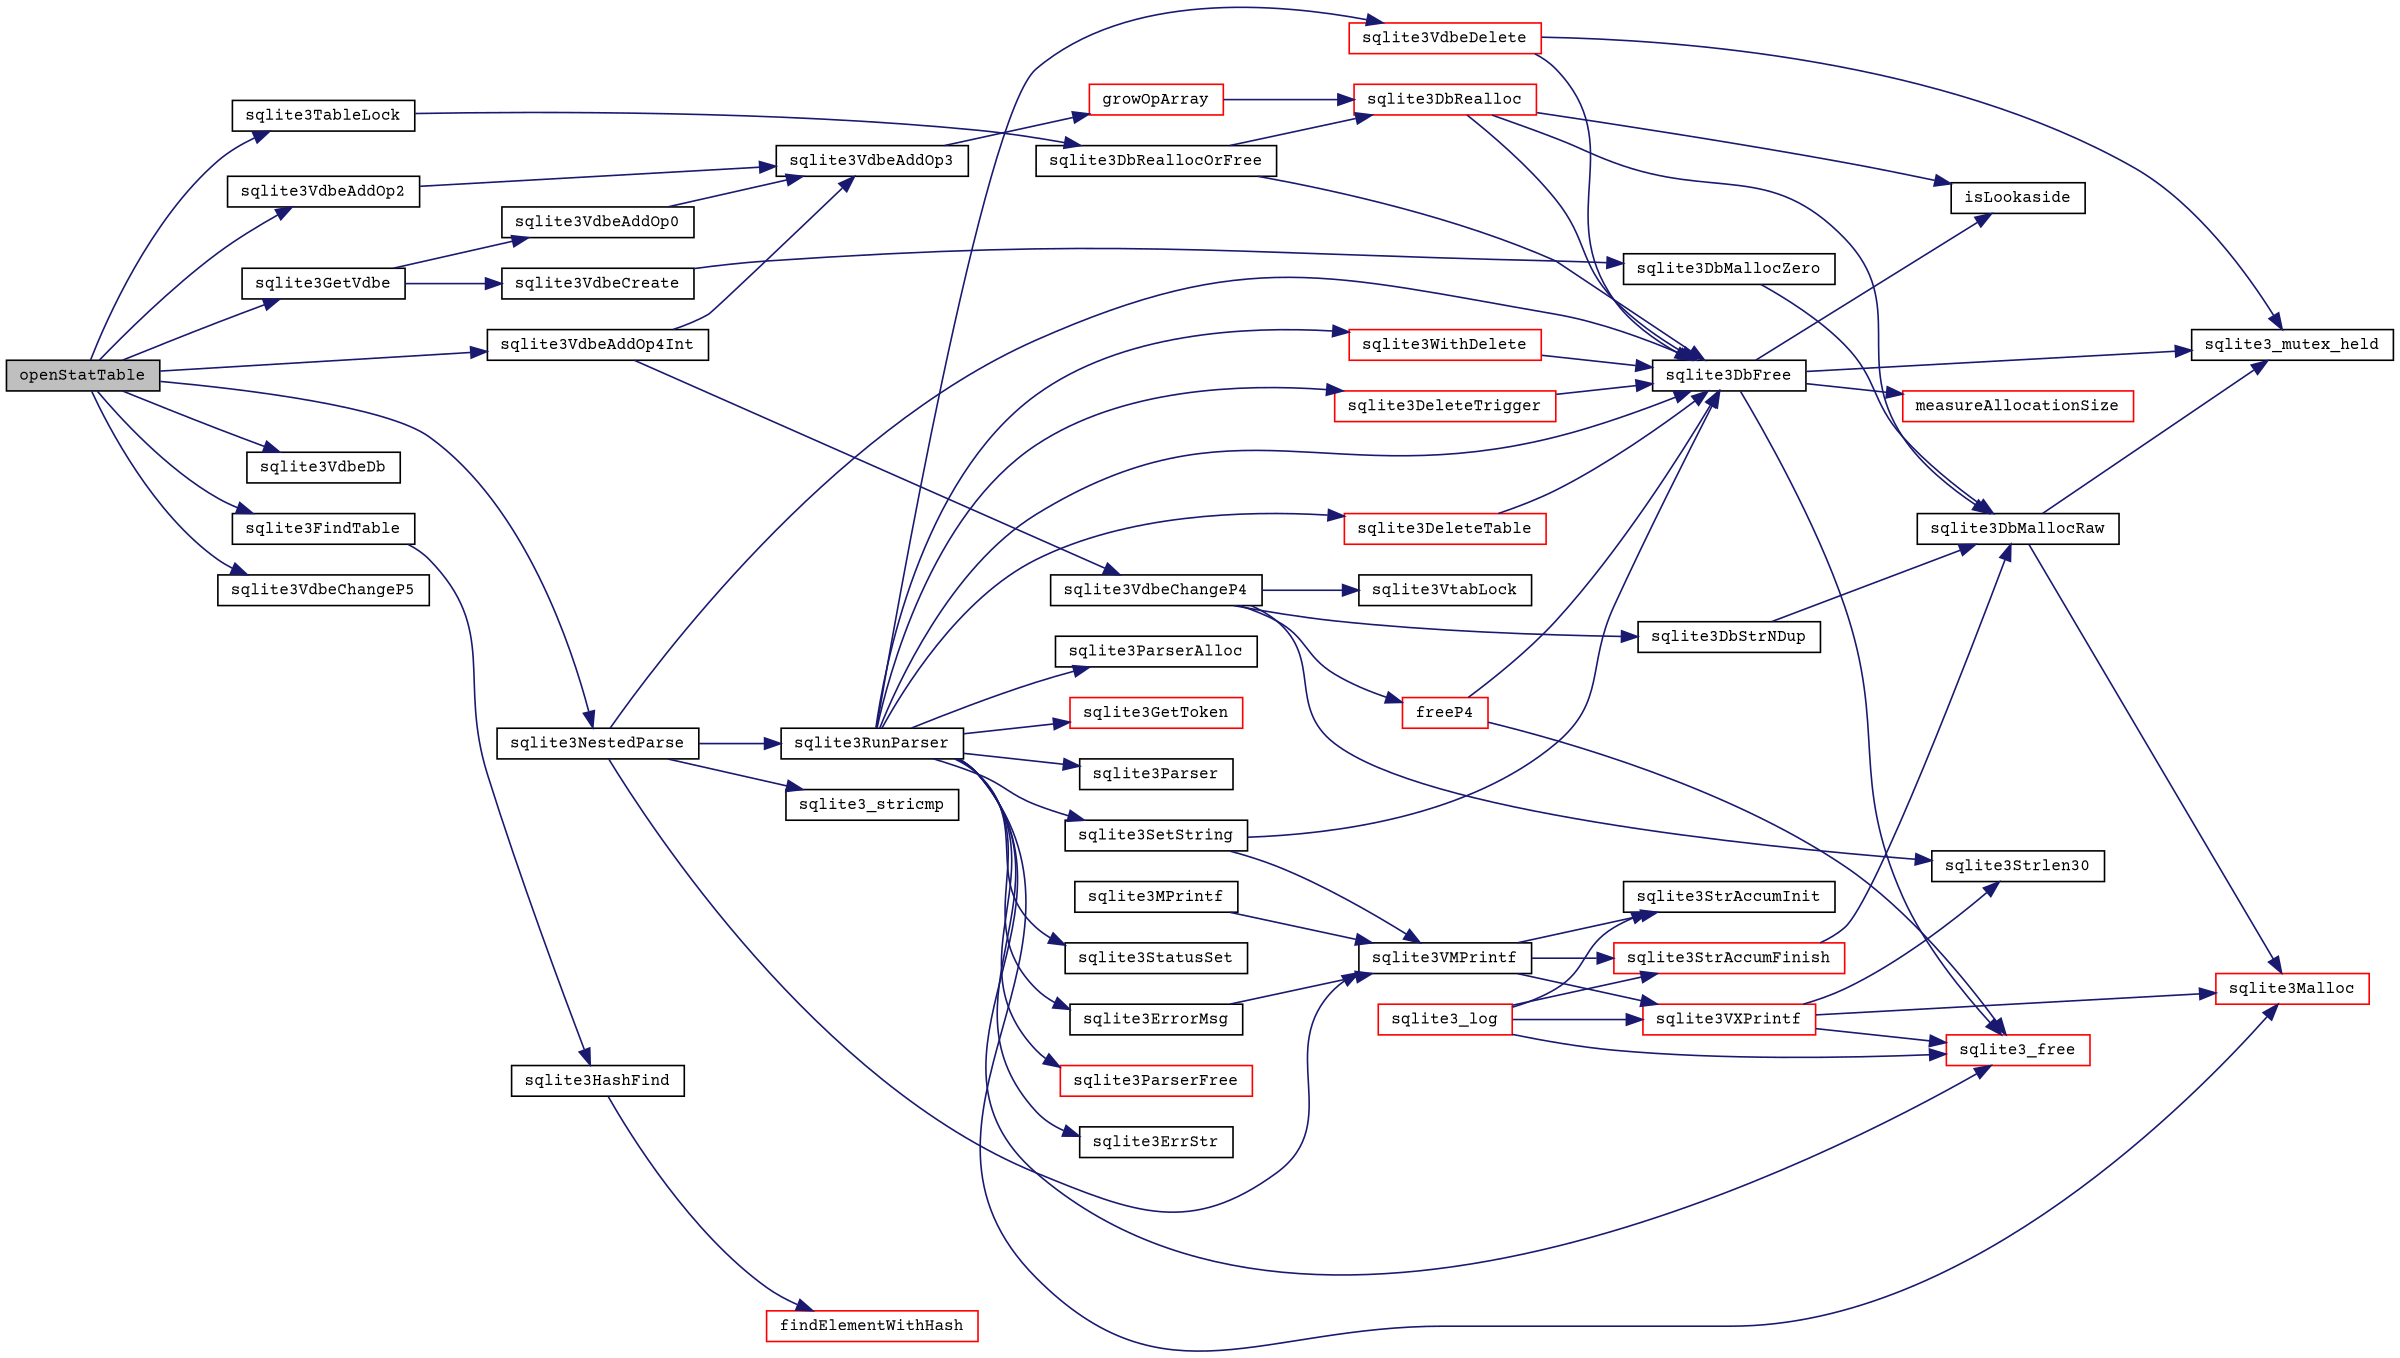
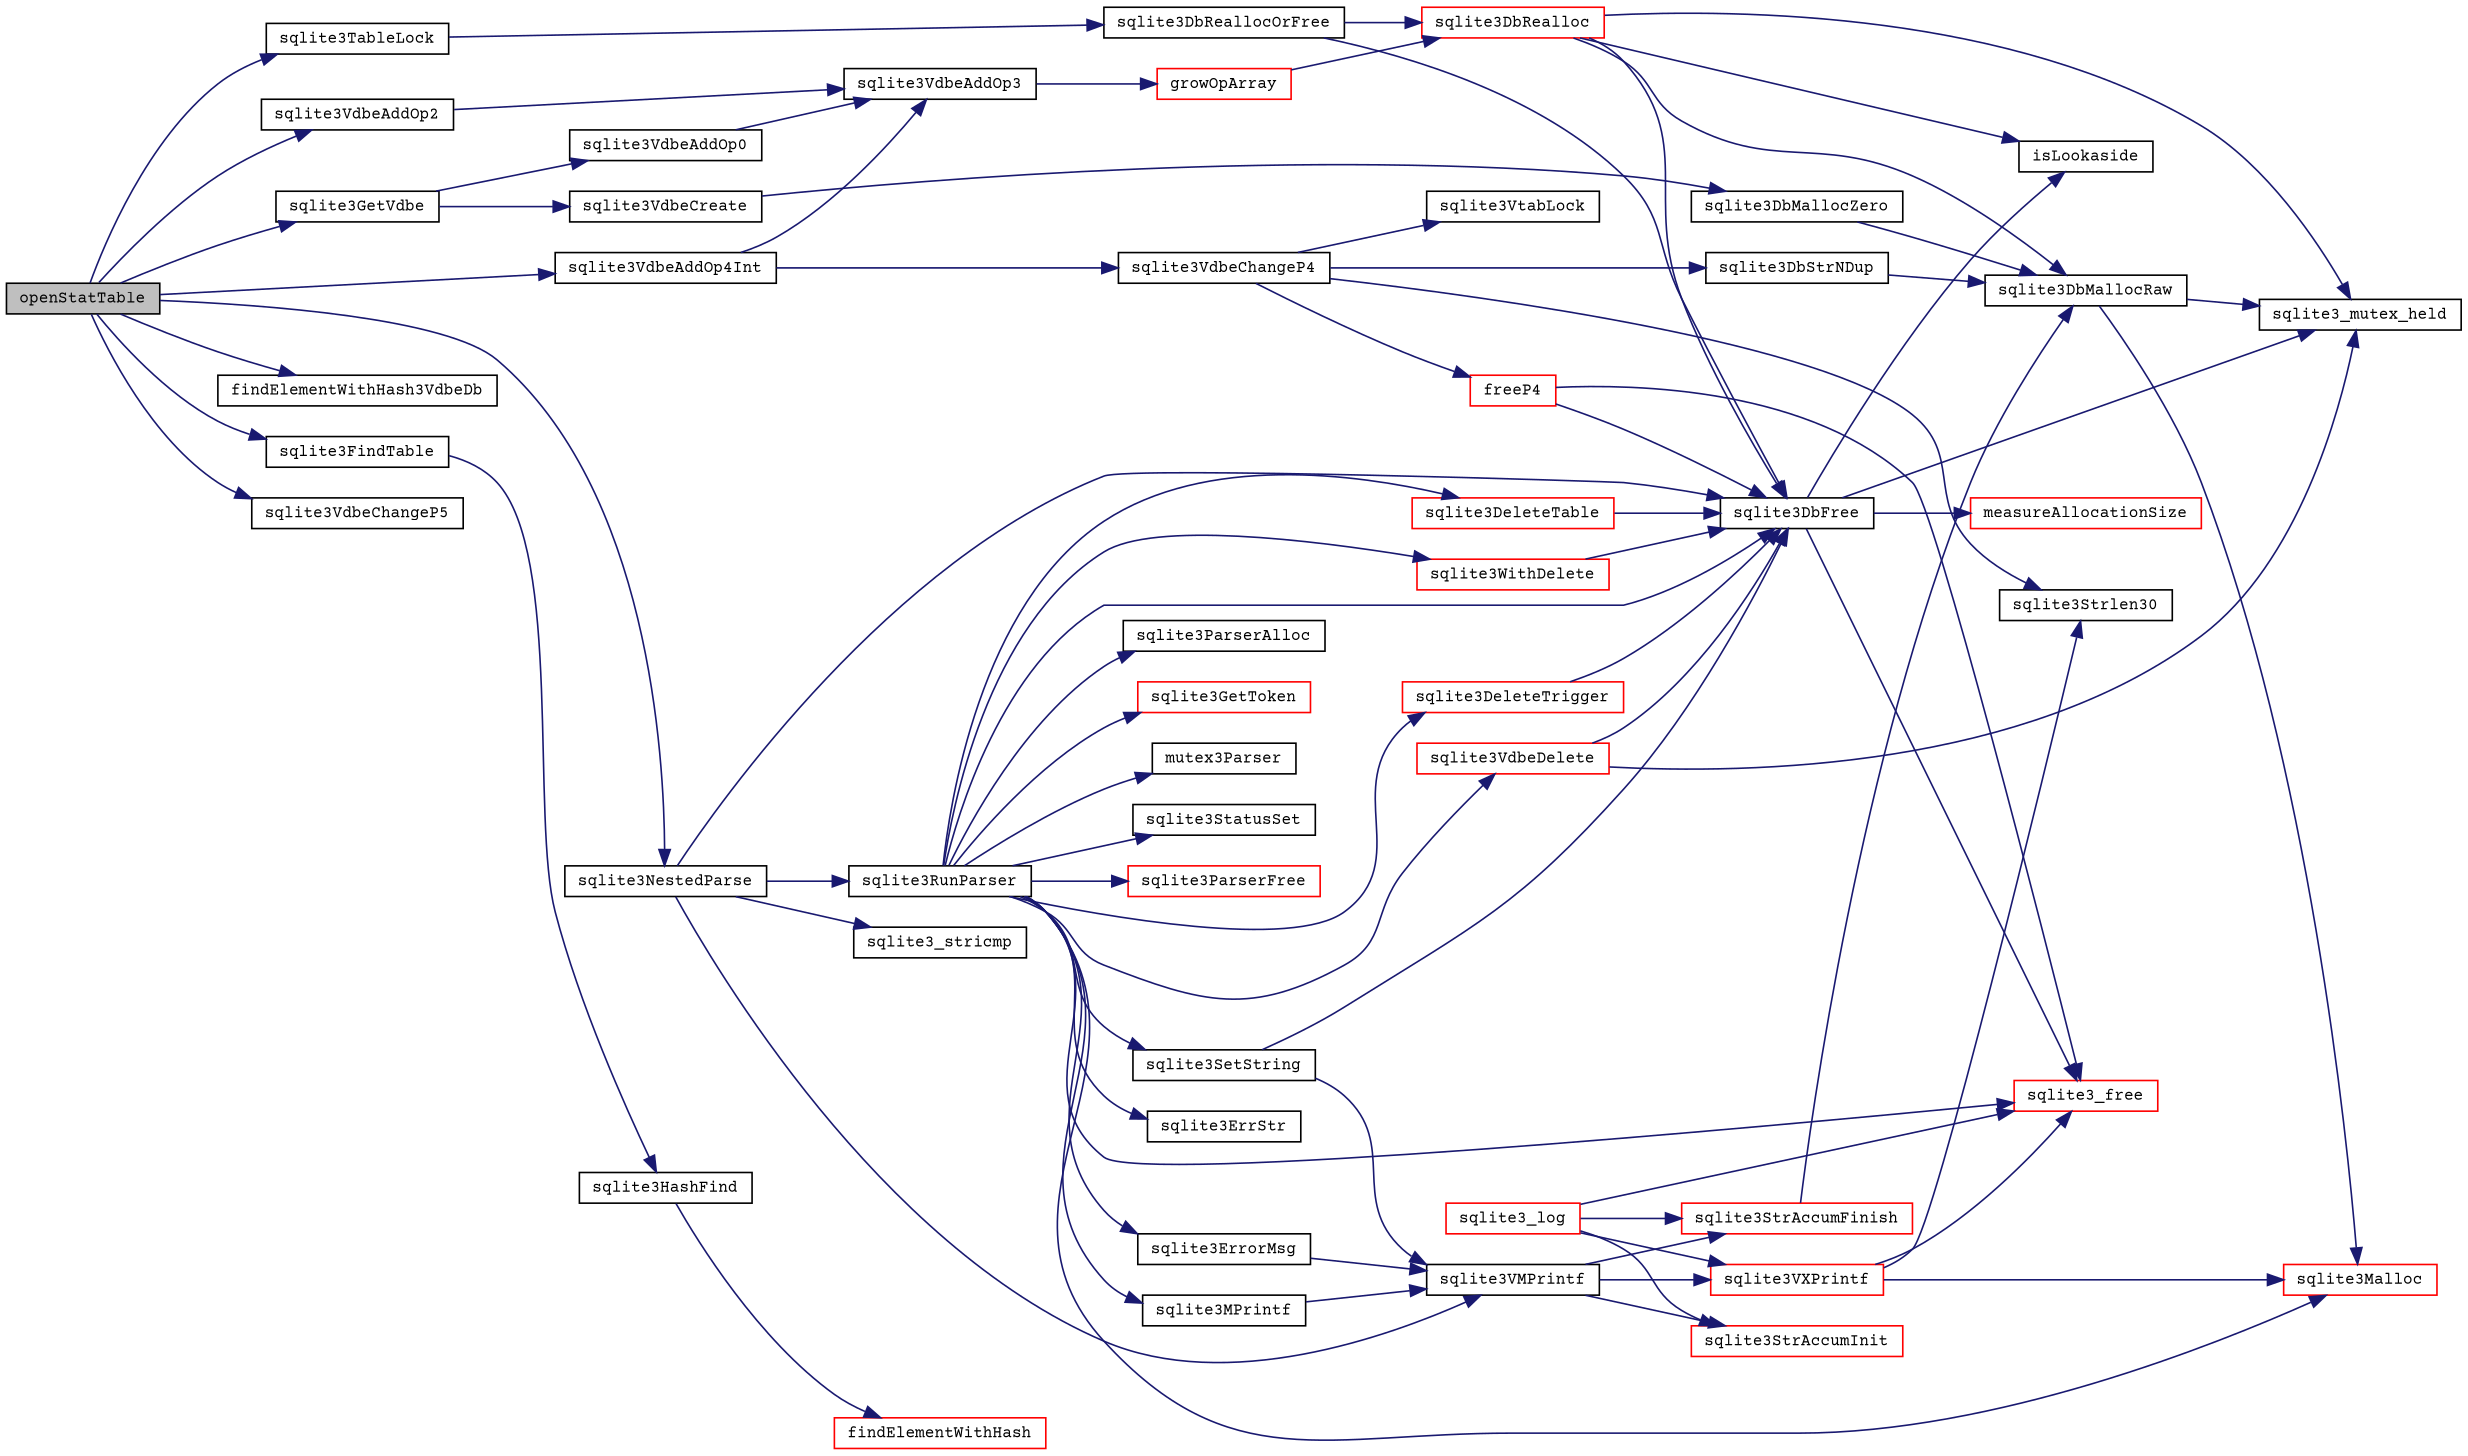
  digraph {
    fontname="Courier Prime"
    rankdir=LR
    node [color=black fillcolor=white fontname="Courier Prime" fontsize=10 shape=record style=filled]
    edge [color=midnightblue fontname="Courier Prime" fontsize=10 labelfontname=FreeSans labelfontsize=10 style=solid]
    n1 [fillcolor=grey75 fontcolor=black height=0.2 label=openStatTable width=0.4]
    n2 [height=0.2 label=sqlite3GetVdbe width=0.4]
-   n3 [height=0.2 label=sqlite3VdbeDb width=0.4]
+   n3 [height=0.2 label=findElementWithHash3VdbeDb width=0.4]
    n4 [height=0.2 label=sqlite3FindTable width=0.4]
    n5 [height=0.2 label=sqlite3NestedParse width=0.4]
    n6 [height=0.2 label=sqlite3TableLock width=0.4]
    n7 [height=0.2 label=sqlite3VdbeAddOp2 width=0.4]
    n8 [height=0.2 label=sqlite3VdbeAddOp4Int width=0.4]
    n9 [height=0.2 label=sqlite3VdbeChangeP5 width=0.4]
    n10 [height=0.2 label=sqlite3VdbeCreate width=0.4]
    n11 [height=0.2 label=sqlite3VdbeAddOp0 width=0.4]
    n12 [height=0.2 label=sqlite3HashFind width=0.4]
    n13 [height=0.2 label=sqlite3DbFree width=0.4]
    n14 [height=0.2 label=sqlite3VMPrintf width=0.4]
    n15 [height=0.2 label=sqlite3RunParser width=0.4]
    n16 [height=0.2 label=sqlite3_stricmp width=0.4]
    n17 [height=0.2 label=sqlite3DbReallocOrFree width=0.4]
    n18 [height=0.2 label=sqlite3VdbeAddOp3 width=0.4]
    n19 [height=0.2 label=sqlite3VdbeChangeP4 width=0.4]
    n20 [height=0.2 label=sqlite3DbMallocZero width=0.4]
    n21 [height=0.2 label=sqlite3DbMallocRaw width=0.4]
    n22 [height=0.2 label=sqlite3_mutex_held width=0.4]
    n23 [color=red height=0.2 label=sqlite3Malloc width=0.4]
    n24 [color=red height=0.2 label=growOpArray width=0.4]
    n25 [color=red height=0.2 label=sqlite3DbRealloc width=0.4]
    n26 [height=0.2 label=isLookaside width=0.4]
    n27 [color=red height=0.2 label=measureAllocationSize width=0.4]
    n28 [color=red height=0.2 label=sqlite3_free width=0.4]
    n29 [color=red height=0.2 label=findElementWithHash width=0.4]
-   n30 [height=0.2 label=sqlite3StrAccumInit width=0.4]
+   n30 [color=red height=0.2 label=sqlite3StrAccumInit width=0.4]
    n31 [color=red height=0.2 label=sqlite3VXPrintf width=0.4]
    n32 [color=red height=0.2 label=sqlite3StrAccumFinish width=0.4]
    n33 [height=0.2 label=sqlite3ParserAlloc width=0.4]
    n34 [color=red height=0.2 label=sqlite3GetToken width=0.4]
    n35 [height=0.2 label=sqlite3ErrorMsg width=0.4]
    n36 [height=0.2 label=sqlite3MPrintf width=0.4]
-   n37 [height=0.2 label=sqlite3Parser width=0.4]
+   n37 [height=0.2 label=mutex3Parser width=0.4]
    n38 [height=0.2 label=sqlite3StatusSet width=0.4]
    n39 [color=red height=0.2 label=sqlite3ParserFree width=0.4]
    n40 [height=0.2 label=sqlite3SetString width=0.4]
    n41 [height=0.2 label=sqlite3ErrStr width=0.4]
    n42 [color=red height=0.2 label=sqlite3VdbeDelete width=0.4]
    n43 [color=red height=0.2 label=sqlite3DeleteTable width=0.4]
    n44 [color=red height=0.2 label=sqlite3WithDelete width=0.4]
    n45 [color=red height=0.2 label=sqlite3DeleteTrigger width=0.4]
    n46 [height=0.2 label=sqlite3Strlen30 width=0.4]
    n47 [color=red height=0.2 label=sqlite3_log width=0.4]
    n48 [color=red height=0.2 label=freeP4 width=0.4]
    n49 [height=0.2 label=sqlite3VtabLock width=0.4]
    n50 [height=0.2 label=sqlite3DbStrNDup width=0.4]
    n1 -> n2
    n1 -> n3
    n1 -> n4
    n1 -> n5
    n1 -> n6
    n1 -> n7
    n1 -> n8
    n1 -> n9
    n2 -> n10
    n2 -> n11
    n4 -> n12
    n5 -> n13
    n5 -> n14
    n5 -> n15
    n5 -> n16
    n6 -> n17
    n7 -> n18
    n8 -> n18
    n8 -> n19
    n10 -> n20
    n11 -> n18
    n12 -> n29
    n13 -> n22
    n13 -> n26
    n13 -> n27
    n13 -> n28
    n14 -> n30
    n14 -> n31
    n14 -> n32
    n15 -> n13
    n15 -> n23
    n15 -> n28
    n15 -> n33
    n15 -> n34
    n15 -> n35
+   n15 -> n36
    n15 -> n37
    n15 -> n38
    n15 -> n39
    n15 -> n40
    n15 -> n41
    n15 -> n42
    n15 -> n43
    n15 -> n44
    n15 -> n45
    n17 -> n13
    n17 -> n25
    n18 -> n24
    n19 -> n46
    n19 -> n48
    n19 -> n49
    n19 -> n50
    n20 -> n21
    n21 -> n22
    n21 -> n23
    n24 -> n25
    n25 -> n13
    n25 -> n21
+   n25 -> n22
    n25 -> n26
    n31 -> n23
    n31 -> n28
    n31 -> n46
    n32 -> n21
    n35 -> n14
    n36 -> n14
    n40 -> n13
    n40 -> n14
    n42 -> n13
    n42 -> n22
    n43 -> n13
    n44 -> n13
    n45 -> n13
    n47 -> n28
    n47 -> n30
    n47 -> n31
    n47 -> n32
    n48 -> n13
    n48 -> n28
    n50 -> n21
  }
